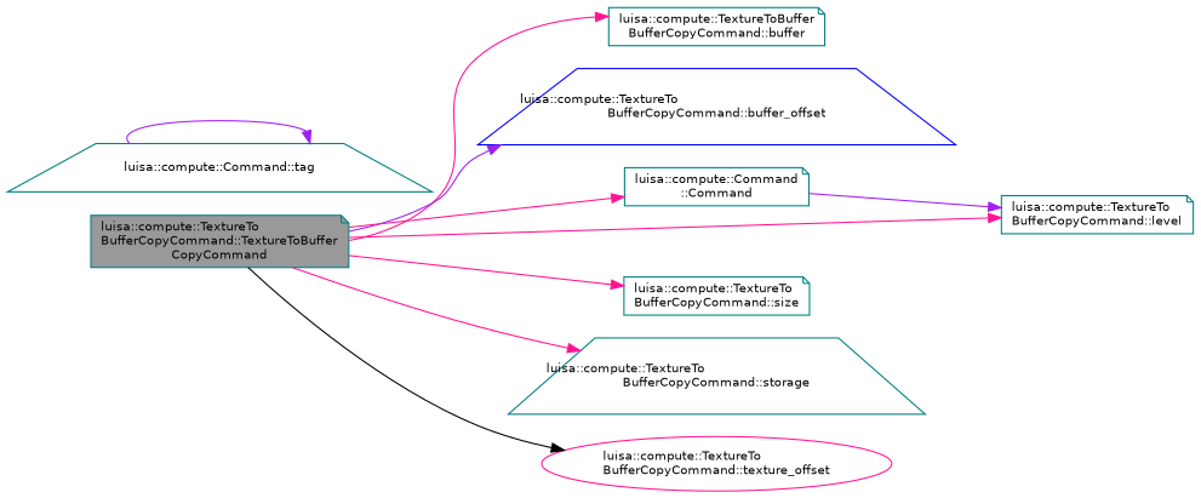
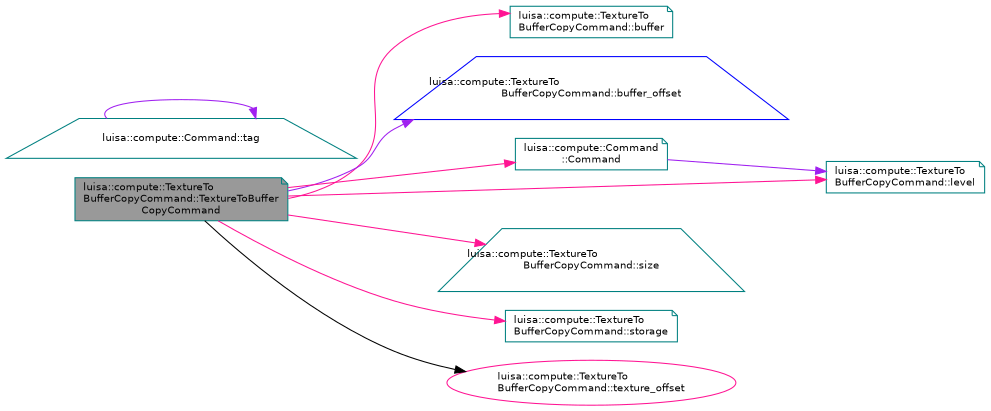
  digraph {
    rankdir=LR
    node [color=teal fillcolor=white fontname=Helvetica fontsize=10 shape=note style=filled]
    edge [color=deeppink fontname=Helvetica fontsize=10 labelfontname=Helvetica labelfontsize=10 style=solid]
    n1 [fillcolor=grey60 fontcolor=black height=0.2 label="luisa::compute::TextureTo\lBufferCopyCommand::TextureToBuffer\lCopyCommand" width=0.4]
-   n2 [height=0.2 label="luisa::compute::TextureToBuffer\lBufferCopyCommand::buffer" width=0.4]
+   n2 [height=0.2 label="luisa::compute::TextureTo\lBufferCopyCommand::buffer" width=0.4]
    n3 [color=blue height=0.2 label="luisa::compute::TextureTo\lBufferCopyCommand::buffer_offset" shape=trapezium width=0.4]
    n4 [height=0.2 label="luisa::compute::Command\l::Command" width=0.4]
    n5 [height=0.2 label="luisa::compute::TextureTo\lBufferCopyCommand::level" width=0.4]
-   n6 [height=0.2 label="luisa::compute::TextureTo\lBufferCopyCommand::size" width=0.4]
-   n7 [height=0.2 label="luisa::compute::TextureTo\lBufferCopyCommand::storage" shape=trapezium width=0.4]
+   n6 [height=0.2 label="luisa::compute::TextureTo\lBufferCopyCommand::size" shape=trapezium width=0.4]
+   n7 [height=0.2 label="luisa::compute::TextureTo\lBufferCopyCommand::storage" width=0.4]
    n8 [color=deeppink height=0.2 label="luisa::compute::TextureTo\lBufferCopyCommand::texture_offset" shape=ellipse width=0.4]
    n9 [height=0.2 label="luisa::compute::Command::tag" shape=trapezium width=0.4]
    n1 -> n2
    n1 -> n3 [color=purple]
    n1 -> n4
    n1 -> n5
    n1 -> n6
    n1 -> n7
    n1 -> n8 [color=black]
    n4 -> n5 [color=purple]
    n9 -> n9 [color=purple]
  }
